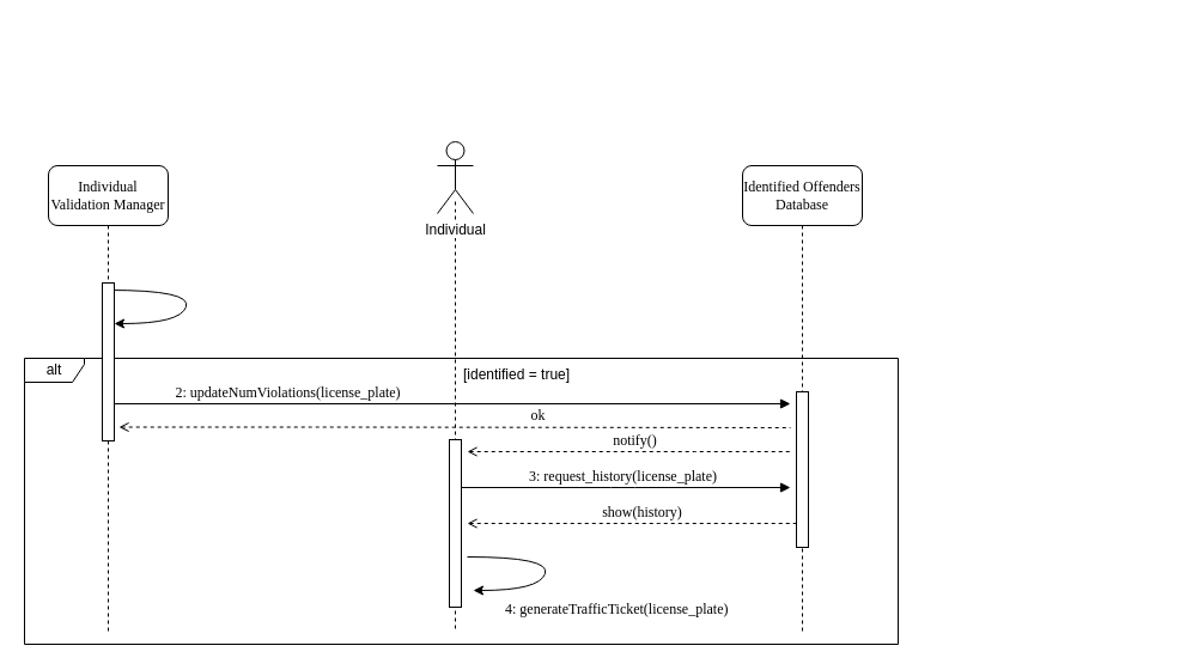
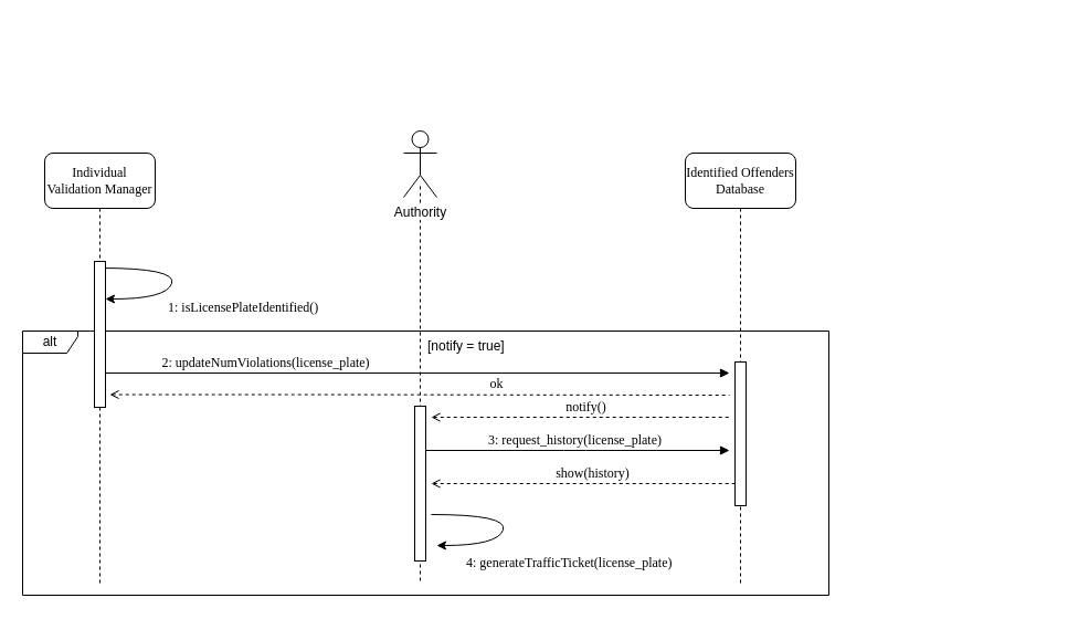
  <mxCell id="0" />
  <mxCell id="1" parent="0" />
  <mxCell id="2" value="alt" parent="1" style="shape=umlFrame;whiteSpace=wrap;html=1;width=50;height=20;" vertex="1"><mxGeometry as="geometry" x="20" y="299" width="730" height="239" /></mxCell>
  <mxCell id="3" value="3: request_history(license_plate)" parent="1" edge="1" style="html=1;verticalAlign=bottom;endArrow=block;labelBackgroundColor=none;fontFamily=Verdana;fontSize=12;edgeStyle=elbowEdgeStyle;elbow=vertical;"><mxGeometry as="geometry" relative="1"><mxPoint as="sourcePoint" x="380" y="407" /><mxPoint as="targetPoint" x="660" y="407" /><Array as="points" /></mxGeometry></mxCell>
  <mxCell id="4" value="" parent="1" edge="1" style="endArrow=classic;html=1;curved=1;"><mxGeometry as="geometry" relative="1" width="50" height="50"><mxPoint as="sourcePoint" x="90" y="242" /><mxPoint as="targetPoint" x="95" y="270" /><Array as="points"><mxPoint x="160" y="242" /><mxPoint x="150" y="270" /></Array></mxGeometry></mxCell>
  <mxCell id="5" value="" parent="1" edge="1" style="endArrow=none;dashed=1;html=1;fontColor=#FFFFFF;startArrow=open;startFill=0;"><mxGeometry as="geometry" relative="1" width="50" height="50"><mxPoint as="sourcePoint" x="390" y="437" /><mxPoint as="targetPoint" x="669.5" y="437" /><Array as="points"><mxPoint x="560" y="437" /></Array></mxGeometry></mxCell>
  <mxCell id="6" value="&lt;font color=&quot;#000000&quot;&gt;show(history)&lt;/font&gt;" parent="5" style="text;html=1;resizable=0;points=[];align=center;verticalAlign=middle;labelBackgroundColor=#ffffff;fontColor=#FFFFFF;fontFamily=Verdana;" connectable="0" vertex="1"><mxGeometry as="geometry" relative="1" x="0.45" y="58"><mxPoint as="offset" x="-58" y="48" /></mxGeometry></mxCell>
  <mxCell id="7" value="Identified Offenders Database" parent="1" style="shape=umlLifeline;perimeter=lifelinePerimeter;whiteSpace=wrap;html=1;container=1;collapsible=0;recursiveResize=0;outlineConnect=0;rounded=1;shadow=0;comic=0;labelBackgroundColor=none;strokeColor=#000000;strokeWidth=1;fillColor=#FFFFFF;fontFamily=Verdana;fontSize=12;fontColor=#000000;align=center;size=50;" vertex="1"><mxGeometry as="geometry" x="620" y="138" width="100" height="390" /></mxCell>
  <mxCell id="8" value="" parent="7" style="html=1;points=[];perimeter=orthogonalPerimeter;rounded=0;shadow=0;comic=0;labelBackgroundColor=none;strokeColor=#000000;strokeWidth=1;fillColor=#FFFFFF;fontFamily=Verdana;fontSize=12;fontColor=#000000;align=center;" vertex="1"><mxGeometry as="geometry" x="45" y="189" width="10" height="130" /></mxCell>
  <mxCell id="9" value=":Object" parent="1" style="shape=umlLifeline;perimeter=lifelinePerimeter;whiteSpace=wrap;html=1;container=1;collapsible=0;recursiveResize=0;outlineConnect=0;rounded=1;shadow=0;comic=0;labelBackgroundColor=none;strokeColor=#000000;strokeWidth=1;fillColor=#FFFFFF;fontFamily=Verdana;fontSize=12;fontColor=#FFFFFF;align=center;size=0;" vertex="1"><mxGeometry as="geometry" x="330" y="168" width="100" height="360" /></mxCell>
- <mxCell id="10" value="Individual" parent="9" style="shape=umlActor;verticalLabelPosition=bottom;labelBackgroundColor=#ffffff;verticalAlign=top;html=1;outlineConnect=0;" vertex="1"><mxGeometry as="geometry" x="35" y="-50" width="30" height="60" /></mxCell>
+ <mxCell id="10" value="Authority" parent="9" style="shape=umlActor;verticalLabelPosition=bottom;labelBackgroundColor=#ffffff;verticalAlign=top;html=1;outlineConnect=0;" vertex="1"><mxGeometry as="geometry" x="35" y="-50" width="30" height="60" /></mxCell>
  <mxCell id="11" value="" parent="9" style="html=1;points=[];perimeter=orthogonalPerimeter;rounded=0;shadow=0;comic=0;labelBackgroundColor=none;strokeColor=#000000;strokeWidth=1;fillColor=#FFFFFF;fontFamily=Verdana;fontSize=12;fontColor=#000000;align=center;" vertex="1"><mxGeometry as="geometry" x="45" y="199" width="10" height="140" /></mxCell>
  <mxCell id="12" value="2: updateNumViolations(license_plate)" parent="1" edge="1" style="html=1;verticalAlign=bottom;endArrow=block;labelBackgroundColor=none;fontFamily=Verdana;fontSize=12;edgeStyle=elbowEdgeStyle;elbow=vertical;"><mxGeometry as="geometry" relative="1" y="-136"><mxPoint as="sourcePoint" x="93" y="337" /><mxPoint as="targetPoint" x="660" y="337" /><Array as="points" /><mxPoint as="offset" x="-137" y="-136" /></mxGeometry></mxCell>
  <mxCell id="13" value="Text" parent="1" style="text;html=1;resizable=0;points=[];autosize=1;align=left;verticalAlign=top;spacingTop=-4;fontFamily=Verdana;fontColor=#FFFFFF;" vertex="1"><mxGeometry as="geometry" x="924" y="450" width="40" height="20" /></mxCell>
  <mxCell id="14" value="Text" parent="1" style="text;html=1;resizable=0;points=[];autosize=1;align=left;verticalAlign=top;spacingTop=-4;fontFamily=Verdana;fontColor=#FFFFFF;" vertex="1"><mxGeometry as="geometry" x="924" y="236" width="40" height="20" /></mxCell>
  <mxCell id="15" value="Text" parent="1" style="text;html=1;resizable=0;points=[];autosize=1;align=left;verticalAlign=top;spacingTop=-4;fontFamily=Verdana;fontColor=#FFFFFF;" vertex="1"><mxGeometry as="geometry" x="924" y="78" width="40" height="20" /></mxCell>
  <mxCell id="16" value="Text" parent="1" style="text;html=1;resizable=0;points=[];autosize=1;align=left;verticalAlign=top;spacingTop=-4;fontFamily=Verdana;fontColor=#FFFFFF;" vertex="1"><mxGeometry as="geometry" x="720" y="227" width="40" height="20" /></mxCell>
  <mxCell id="17" value="Text" parent="1" style="text;html=1;resizable=0;points=[];autosize=1;align=left;verticalAlign=top;spacingTop=-4;fontFamily=Verdana;fontColor=#FFFFFF;" vertex="1"><mxGeometry as="geometry" x="718" y="20" width="40" height="20" /></mxCell>
  <mxCell id="18" value="Text" parent="1" style="text;html=1;resizable=0;points=[];autosize=1;align=left;verticalAlign=top;spacingTop=-4;fontFamily=Verdana;fontColor=#FFFFFF;" vertex="1"><mxGeometry as="geometry" x="718" y="135" width="40" height="20" /></mxCell>
  <mxCell id="19" value="Individual Validation Manager" parent="1" style="shape=umlLifeline;perimeter=lifelinePerimeter;whiteSpace=wrap;html=1;container=1;collapsible=0;recursiveResize=0;outlineConnect=0;rounded=1;shadow=0;comic=0;labelBackgroundColor=none;strokeColor=#000000;strokeWidth=1;fillColor=#FFFFFF;fontFamily=Verdana;fontSize=12;fontColor=#000000;align=center;size=50;" vertex="1"><mxGeometry as="geometry" x="40" y="138" width="100" height="390" /></mxCell>
  <mxCell id="20" value="" parent="19" style="html=1;points=[];perimeter=orthogonalPerimeter;rounded=0;shadow=0;comic=0;labelBackgroundColor=none;strokeColor=#000000;strokeWidth=1;fillColor=#FFFFFF;fontFamily=Verdana;fontSize=12;fontColor=#000000;align=center;" vertex="1"><mxGeometry as="geometry" x="45" y="98" width="10" height="132" /></mxCell>
+ <mxCell id="21" value="&lt;font color=&quot;#000000&quot; face=&quot;Verdana&quot;&gt;1: isLicensePlateIdentified()&lt;/font&gt;" parent="1" style="text;html=1;resizable=0;points=[];autosize=1;align=left;verticalAlign=top;spacingTop=-4;" vertex="1"><mxGeometry as="geometry" x="150" y="268" width="180" height="20" /></mxCell>
  <mxCell id="22" value="" parent="1" edge="1" style="endArrow=none;dashed=1;html=1;fontColor=#FFFFFF;startArrow=open;startFill=0;"><mxGeometry as="geometry" relative="1" width="50" height="50"><mxPoint as="sourcePoint" x="390" y="377" /><mxPoint as="targetPoint" x="662" y="377" /><Array as="points"><mxPoint x="570" y="377" /></Array></mxGeometry></mxCell>
  <mxCell id="23" value="&lt;font color=&quot;#000000&quot;&gt;notify()&lt;/font&gt;" parent="22" style="text;html=1;resizable=0;points=[];align=center;verticalAlign=middle;labelBackgroundColor=#ffffff;fontColor=#FFFFFF;fontFamily=Verdana;" connectable="0" vertex="1"><mxGeometry as="geometry" relative="1" x="0.45" y="58"><mxPoint as="offset" x="-58" y="48" /></mxGeometry></mxCell>
  <mxCell id="24" value="" parent="1" edge="1" style="endArrow=none;dashed=1;html=1;fontColor=#FFFFFF;startArrow=open;startFill=0;"><mxGeometry as="geometry" relative="1" width="50" height="50"><mxPoint as="sourcePoint" x="99" y="356.5" /><mxPoint as="targetPoint" x="660" y="357" /><Array as="points"><mxPoint x="269" y="356.5" /></Array></mxGeometry></mxCell>
  <mxCell id="25" value="&lt;font color=&quot;#000000&quot;&gt;ok&lt;/font&gt;" parent="24" style="text;html=1;resizable=0;points=[];align=center;verticalAlign=middle;labelBackgroundColor=#ffffff;fontColor=#FFFFFF;fontFamily=Verdana;" connectable="0" vertex="1"><mxGeometry as="geometry" relative="1" x="0.45" y="58"><mxPoint as="offset" x="-58" y="48" /></mxGeometry></mxCell>
  <mxCell id="26" value="" parent="1" edge="1" style="endArrow=classic;html=1;curved=1;"><mxGeometry as="geometry" relative="1" width="50" height="50"><mxPoint as="sourcePoint" x="390" y="465" /><mxPoint as="targetPoint" x="395" y="493" /><Array as="points"><mxPoint x="460" y="465" /><mxPoint x="450" y="493" /></Array></mxGeometry></mxCell>
  <mxCell id="27" value="&lt;font color=&quot;#000000&quot; face=&quot;Verdana&quot;&gt;4: generateTrafficTicket(license_plate)&lt;/font&gt;" parent="1" style="text;html=1;resizable=0;points=[];autosize=1;align=left;verticalAlign=top;spacingTop=-4;" vertex="1"><mxGeometry as="geometry" x="420" y="499" width="250" height="20" /></mxCell>
- <mxCell id="28" value="&lt;font color=&quot;#000000&quot;&gt;[identified = true]&lt;/font&gt;" parent="1" style="text;html=1;resizable=0;points=[];autosize=1;align=left;verticalAlign=top;spacingTop=-4;" vertex="1"><mxGeometry as="geometry" x="385" y="303" width="100" height="20" /></mxCell>
+ <mxCell id="28" value="&lt;font color=&quot;#000000&quot;&gt;[notify = true]&lt;/font&gt;" parent="1" style="text;html=1;resizable=0;points=[];autosize=1;align=left;verticalAlign=top;spacingTop=-4;" vertex="1"><mxGeometry as="geometry" x="385" y="303" width="100" height="20" /></mxCell>
